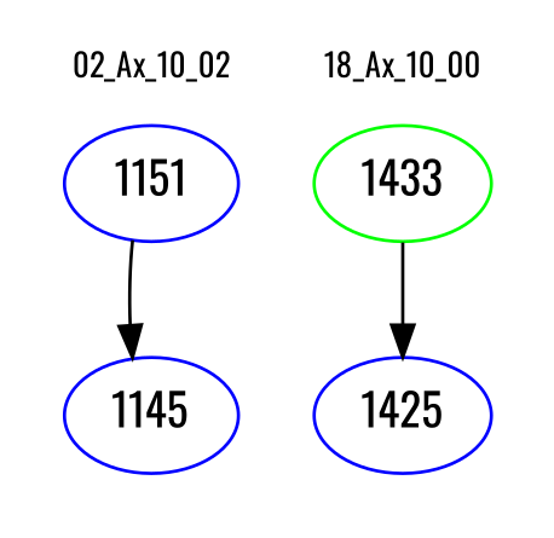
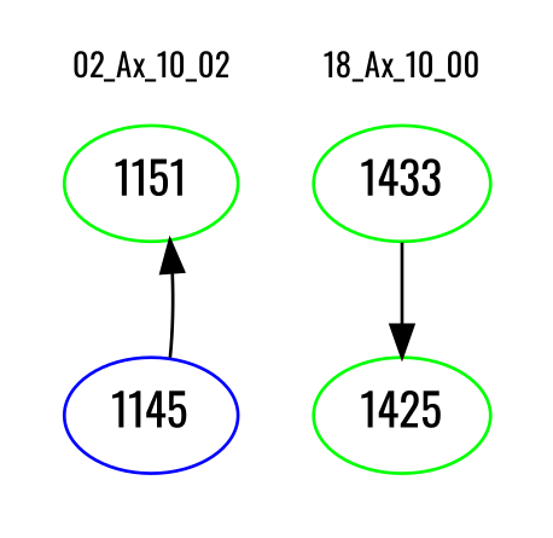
  digraph {
    fontname=Oswald
    node [color=green fontname=Oswald]
    edge [color=black fontname=Oswald]
-   n1 [color=blue label=1151]
+   n1 [label=1151]
    n2 [color=blue label=1145]
    n3 [label=1433]
-   n4 [color=blue label=1425]
+   n4 [label=1425]
    subgraph cluster_1 {
      color=white
      fontsize=10
      label="02_Ax_10_02"
      n1
      n2
    }
    subgraph cluster_2 {
      color=white
      fontsize=10
      label="18_Ax_10_00"
      n3
      n4
    }
-   n1 -> n2
+   n2 -> n1
    n3 -> n4
  }
